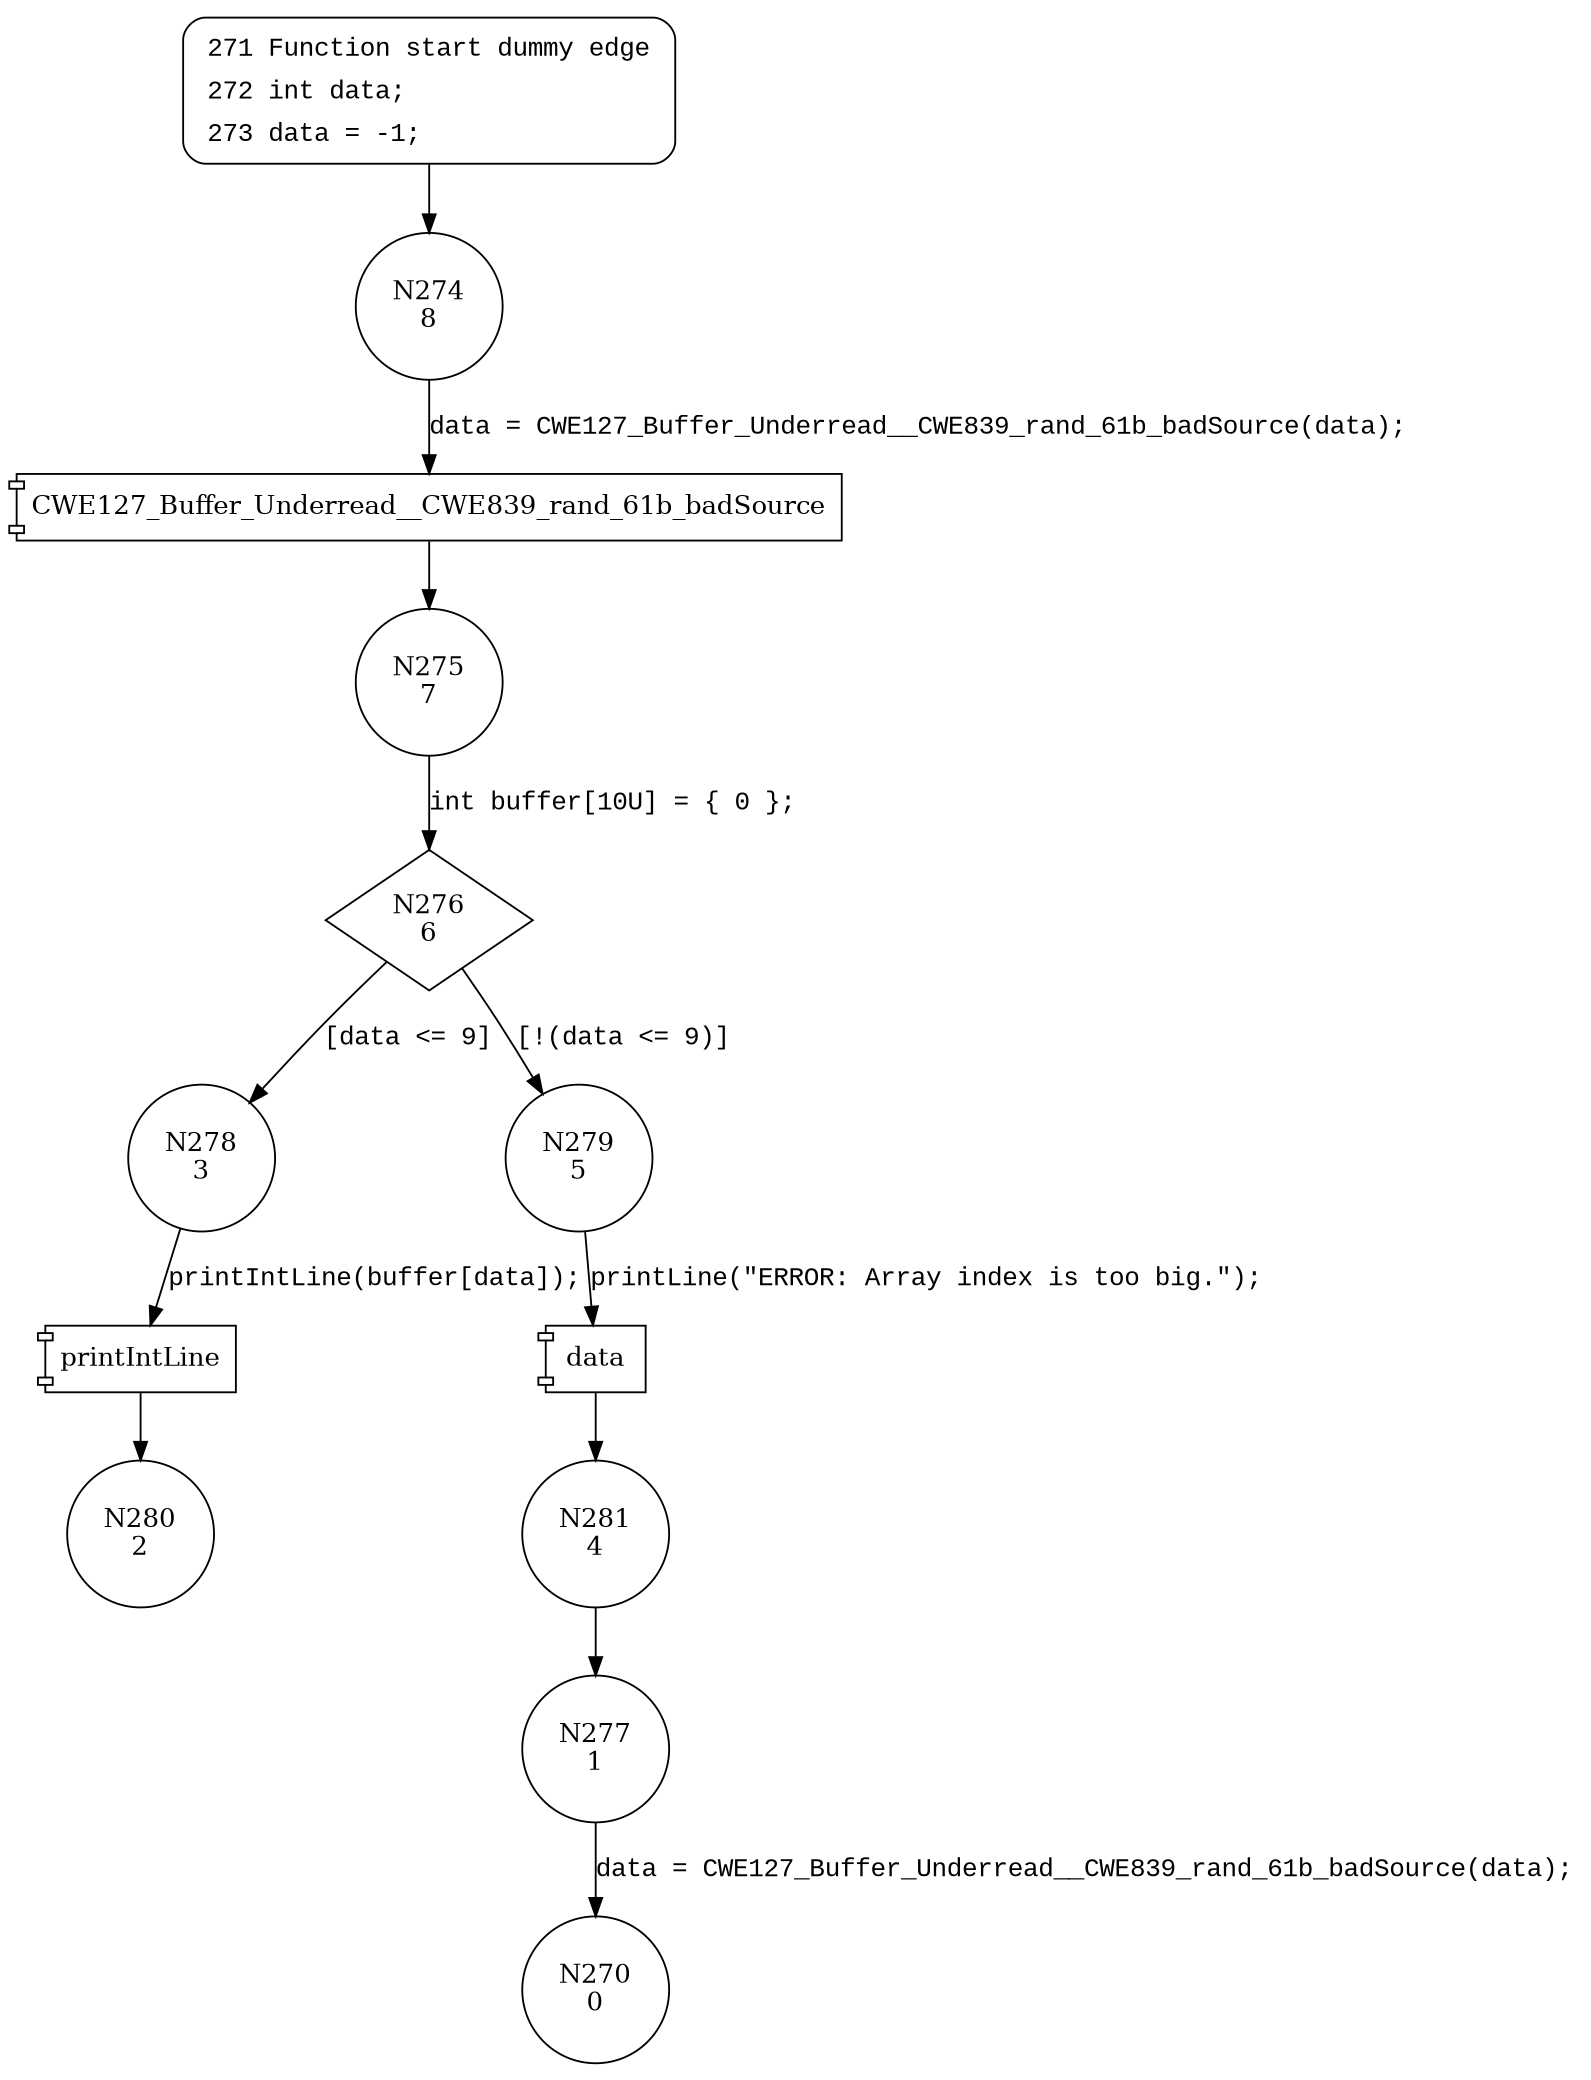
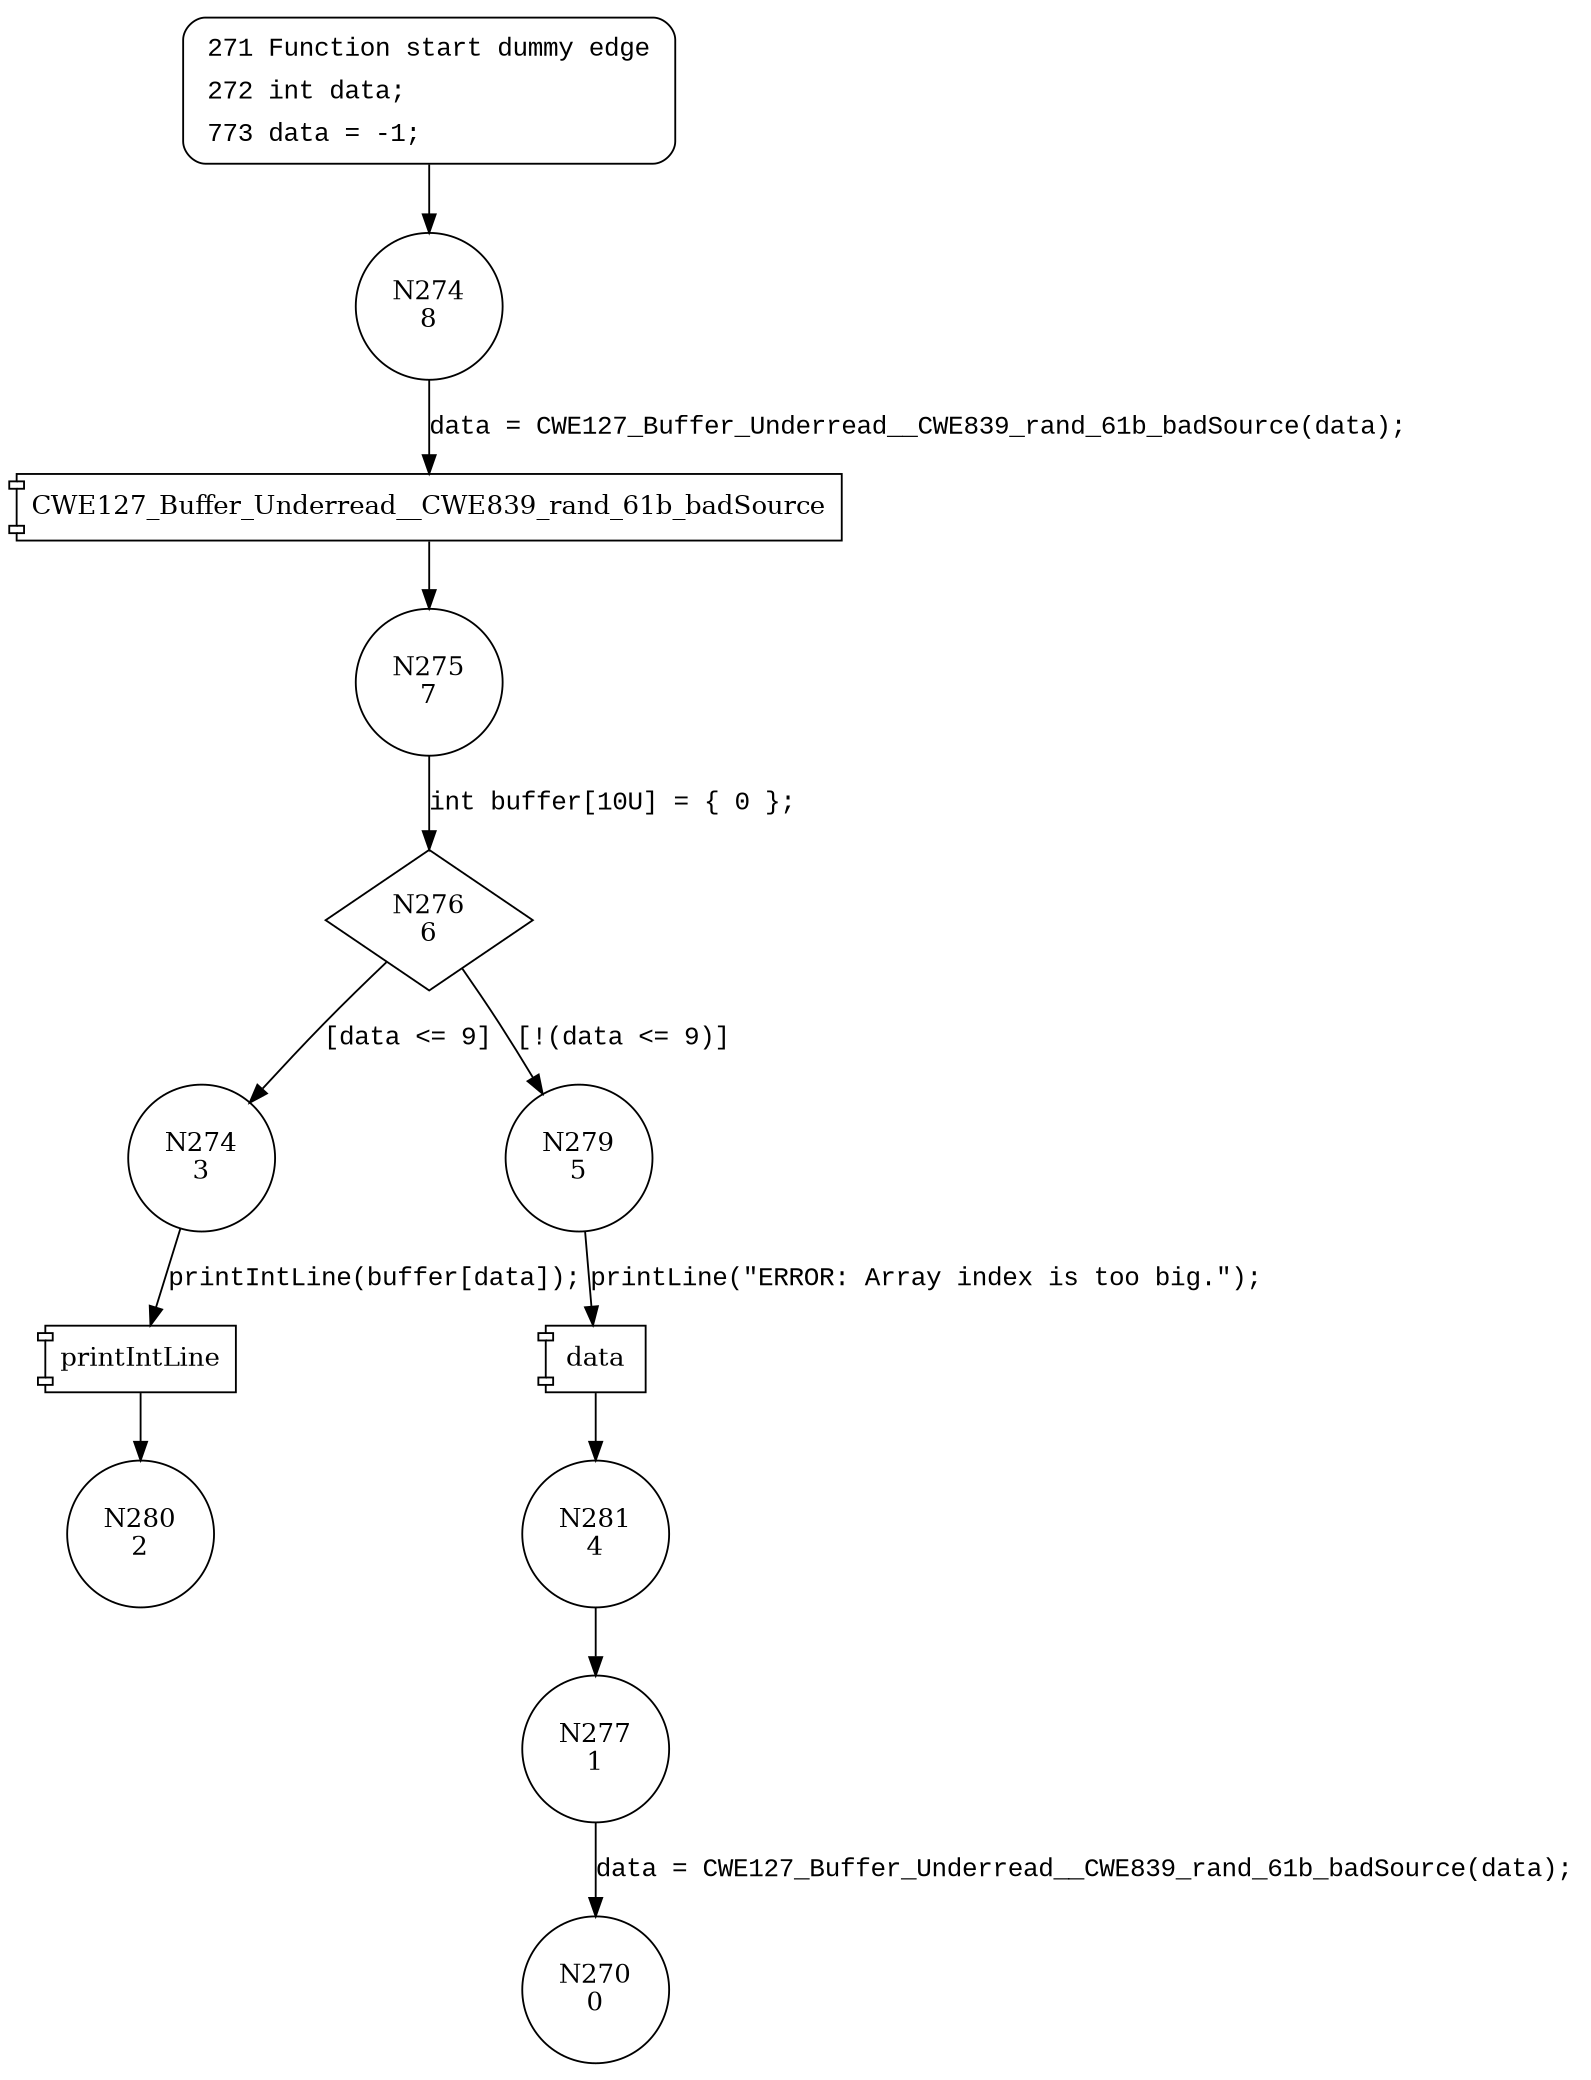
  digraph {
    node [shape=circle]
    edge [fontname="Courier New"]
    n1 [label="N274\n8"]
    n2 [label=CWE127_Buffer_Underread__CWE839_rand_61b_badSource shape=component]
    n3 [label="N275\n7"]
    n4 [label="N276\n6" shape=diamond]
-   n5 [label="N278\n3"]
+   n5 [label="N274\n3"]
    n6 [label="N279\n5"]
    n7 [label=printIntLine shape=component]
    n8 [label=data shape=component]
    n9 [label="N280\n2"]
    n10 [label="N281\n4"]
    n11 [label="N277\n1"]
    n12 [label="N270\n0"]
-   n13 [fillcolor=white fontname="Courier New" label=<<table border="0" cellborder="0" cellpadding="3" bgcolor="white"><tr><td align="right">271</td><td align="left">Function start dummy edge</td></tr><tr><td align="right">272</td><td align="left">int data;</td></tr><tr><td align="right">273</td><td align="left">data = -1;</td></tr></table>> penwidth=1 shape=Mrecord style="filled,bold"]
+   n13 [fillcolor=white fontname="Courier New" label=<<table border="0" cellborder="0" cellpadding="3" bgcolor="white"><tr><td align="right">271</td><td align="left">Function start dummy edge</td></tr><tr><td align="right">272</td><td align="left">int data;</td></tr><tr><td align="right">773</td><td align="left">data = -1;</td></tr></table>> penwidth=1 shape=Mrecord style="filled,bold"]
    n1 -> n2 [label="data = CWE127_Buffer_Underread__CWE839_rand_61b_badSource(data);"]
    n2 -> n3
    n3 -> n4 [label="int buffer[10U] = { 0 };"]
    n4 -> n5 [label="[data <= 9]"]
    n4 -> n6 [label="[!(data <= 9)]"]
    n5 -> n7 [label="printIntLine(buffer[data]);"]
    n6 -> n8 [label="printLine(\"ERROR: Array index is too big.\");"]
    n7 -> n9
    n8 -> n10
    n10 -> n11
    n11 -> n12 [label="data = CWE127_Buffer_Underread__CWE839_rand_61b_badSource(data);"]
    n13 -> n1 [fontname=""]
  }
